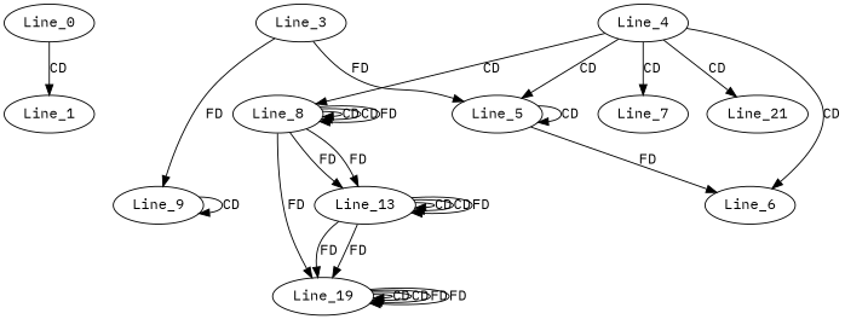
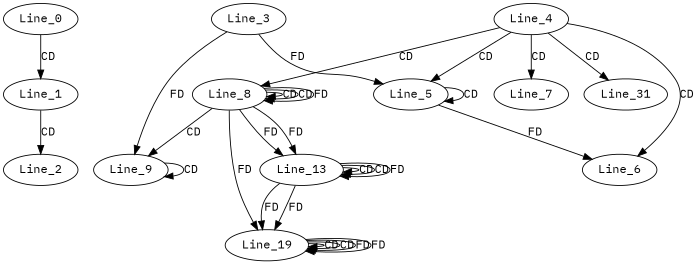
  digraph {
    fontname="IBM Plex Mono"
    node [fontname="IBM Plex Mono"]
    edge [fontname="IBM Plex Mono"]
    Line_0
    Line_1
+   Line_2
    Line_4
    Line_5
    Line_6
    Line_7
    Line_8
-   Line_21
+   Line_21 [label=Line_31]
    Line_9
    Line_13
    n12 [label=Line_19]
    Line_3
    Line_0 -> Line_1 [label=CD]
+   Line_1 -> Line_2 [label=CD]
    Line_4 -> Line_5 [label=CD]
    Line_4 -> Line_6 [label=CD]
    Line_4 -> Line_7 [label=CD]
    Line_4 -> Line_8 [label=CD]
    Line_4 -> Line_21 [label=CD]
    Line_5 -> Line_5 [label=CD]
    Line_5 -> Line_6 [label=FD]
    Line_8 -> Line_8 [label=CD]
    Line_8 -> Line_8 [label=CD]
    Line_8 -> Line_8 [label=FD]
+   Line_8 -> Line_9 [label=CD]
    Line_8 -> Line_13 [label=FD]
    Line_8 -> Line_13 [label=FD]
    Line_8 -> n12 [label=FD]
    Line_9 -> Line_9 [label=CD]
    Line_13 -> Line_13 [label=CD]
    Line_13 -> Line_13 [label=CD]
    Line_13 -> Line_13 [label=FD]
    Line_13 -> n12 [label=FD]
    Line_13 -> n12 [label=FD]
    n12 -> n12 [label=CD]
    n12 -> n12 [label=CD]
    n12 -> n12 [label=FD]
    n12 -> n12 [label=FD]
    Line_3 -> Line_5 [label=FD]
    Line_3 -> Line_9 [label=FD]
  }
